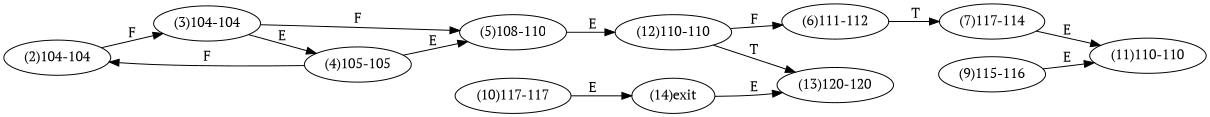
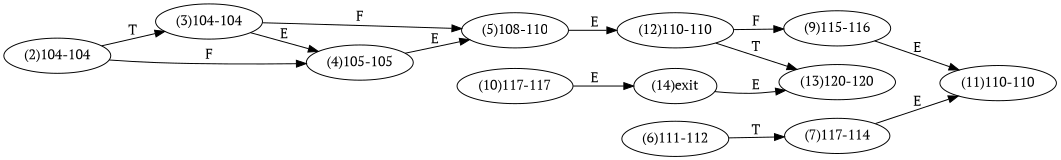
  digraph {
    fontname="PT Serif"
    rankdir=LR
    node [fontname="PT Serif"]
    edge [fontname="PT Serif"]
    n1 [label="(2)104-104"]
    n2 [label="(3)104-104"]
    n3 [label="(4)105-105"]
    n4 [label="(5)108-110"]
    n5 [label="(12)110-110"]
    n6 [label="(6)111-112"]
    n7 [label="(13)120-120"]
    n8 [label="(7)117-114"]
    n9 [label="(11)110-110"]
    n10 [label="(9)115-116"]
    n11 [label="(10)117-117"]
    n12 [label="(14)exit"]
-   n1 -> n2 [label=F]
-   n3 -> n1 [label=F]
+   n1 -> n2 [label=T]
+   n1 -> n3 [label=F]
    n2 -> n3 [label=E]
    n2 -> n4 [label=F]
    n3 -> n4 [label=E]
    n4 -> n5 [label=E]
-   n5 -> n6 [label=F]
+   n5 -> n10 [label=F]
    n5 -> n7 [label=T]
    n6 -> n8 [label=T]
    n8 -> n9 [label=E]
    n10 -> n9 [label=E]
    n11 -> n12 [label=E]
    n12 -> n7 [label=E]
  }
